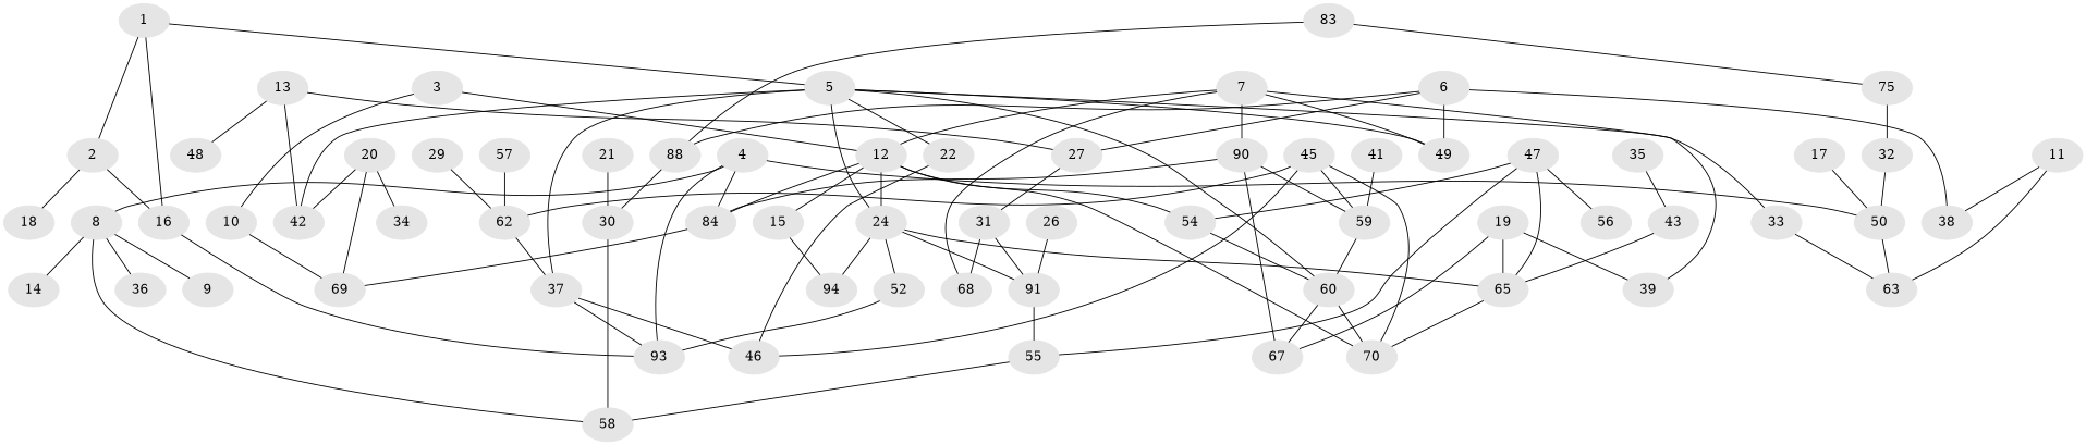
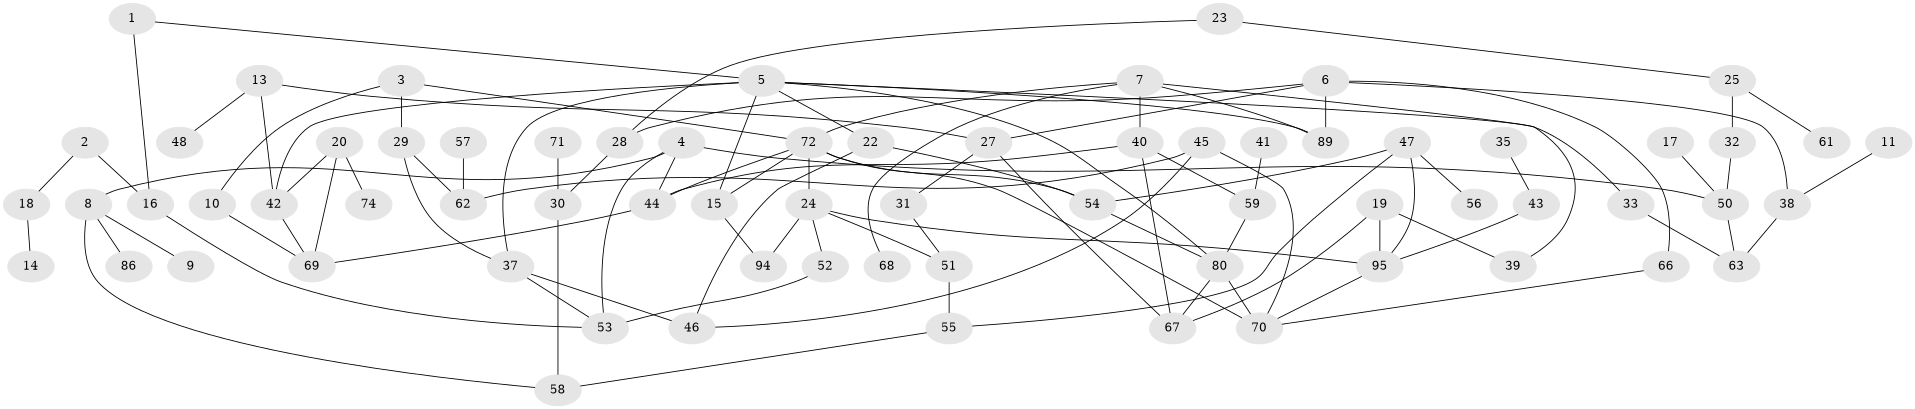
  graph {
    node [color=gray90 style=filled]
    edge [weight=1.0]
    1
    2
    5
    16
    18
    22
    24
    33
    37
    42
-   49
-   60
-   53 [label=93]
+   49 [label=89]
+   60 [label=80]
+   53
    3
    10
-   12
+   12 [label=72]
    29
    69
-   44 [label=84]
+   44
    15
    54
    70
    62
    4
    8
    50
    9
    14
-   36
+   36 [label=86]
    58
    63
    46
    n33 [label=94]
-   65
-   51 [label=91]
+   65 [label=95]
+   51
    52
    67
    6
    27
-   28 [label=88]
+   28
    38
+   66
    31
    30
    7
    39
-   40 [label=90]
+   40
    68
    59
    11
    13
    48
    17
    19
    20
-   34
-   21
-   23 [label=83]
-   25 [label=75]
+   34 [label=74]
+   21 [label=71]
+   23
+   25
    32
+   61
    55
-   26
    35
    43
    41
    45
    47
    56
    57
-   1 -- 2
    1 -- 5
    1 -- 16
    2 -- 16
    2 -- 18
    5 -- 22
-   5 -- 24
+   5 -- 15
    5 -- 33
    5 -- 37
    5 -- 42
    5 -- 49
    5 -- 60
    16 -- 53
+   22 -- 54
    22 -- 46
    24 -- n33
    24 -- 65
    24 -- 51
    24 -- 52
    33 -- 63
    37 -- 53
    37 -- 46 [weight=2.0]
+   42 -- 69
    60 -- 70
    60 -- 67
    3 -- 10
    3 -- 12
+   3 -- 29
    10 -- 69
    12 -- 24
    12 -- 44
    12 -- 15
    12 -- 54 [weight=2.0]
    12 -- 70 [weight=2.0]
-   62 -- 37
+   29 -- 37
    29 -- 62
    44 -- 69
    15 -- n33
    54 -- 60
    4 -- 53
    4 -- 44
    4 -- 8
    4 -- 50
    8 -- 9
-   8 -- 14
+   18 -- 14
    8 -- 36
    8 -- 58
    50 -- 63
    65 -- 70
    51 -- 55
    52 -- 53
    6 -- 49
    6 -- 27
    6 -- 28
    6 -- 38
+   6 -- 66
+   27 -- 67
    27 -- 31
    28 -- 30
-   11 -- 63
+   38 -- 63
+   66 -- 70
    31 -- 51
-   31 -- 68
    30 -- 58
    7 -- 49
    7 -- 12
    7 -- 39
    7 -- 40
    7 -- 68
    40 -- 44
    40 -- 67
    40 -- 59
    59 -- 60
    11 -- 38
    13 -- 42
    13 -- 27
    13 -- 48
    17 -- 50
    19 -- 65
    19 -- 67
    19 -- 39
    20 -- 42
    20 -- 69
    20 -- 34
    21 -- 30
    23 -- 28
    23 -- 25
    25 -- 32
+   25 -- 61
    32 -- 50
    55 -- 58
-   26 -- 51
    35 -- 43
    43 -- 65
    41 -- 59
    45 -- 70
    45 -- 62
    45 -- 46
-   45 -- 59
    47 -- 54
    47 -- 65
    47 -- 55
    47 -- 56
    57 -- 62
  }
